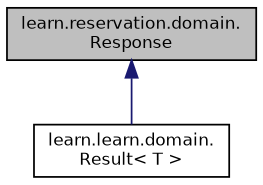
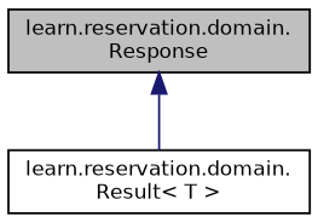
  digraph {
    node [color=black fontname=Helvetica fontsize=10 shape=record style=filled]
    n1 [fillcolor=grey75 fontcolor=black height=0.2 label="learn.reservation.domain.\lResponse" width=0.4]
-   n2 [fillcolor=white height=0.2 label="learn.learn.domain.\lResult\< T \>" width=0.4]
+   n2 [fillcolor=white height=0.2 label="learn.reservation.domain.\lResult\< T \>" width=0.4]
    n1 -> n2 [color=midnightblue dir=back fontname=Helvetica fontsize=10 labelfontname=Helvetica labelfontsize=10 style=solid]
  }
